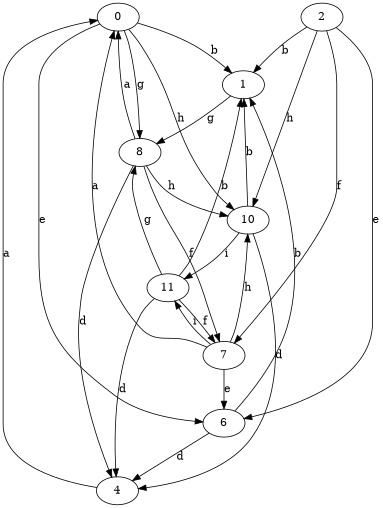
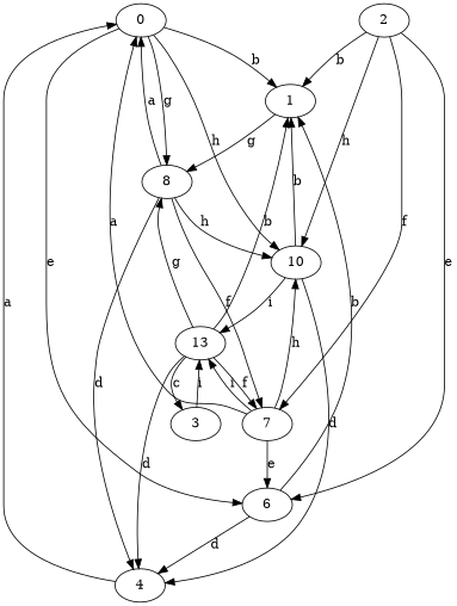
  strict digraph {
    0
    1
    6
    8
    10
    2
    7
    4
-   11
+   11 [label=13]
+   3
    0 -> 1 [label=b]
    0 -> 6 [label=e]
    0 -> 8 [label=g]
    0 -> 10 [label=h]
    1 -> 8 [label=g]
    6 -> 1 [label=b]
    6 -> 4 [label=d]
    8 -> 0 [label=a]
    8 -> 10 [label=h]
    8 -> 7 [label=f]
    8 -> 4 [label=d]
    10 -> 1 [label=b]
    10 -> 4 [label=d]
    10 -> 11 [label=i]
    2 -> 1 [label=b]
    2 -> 6 [label=e]
    2 -> 10 [label=h]
    2 -> 7 [label=f]
    7 -> 0 [label=a]
    7 -> 6 [label=e]
    7 -> 10 [label=h]
    7 -> 11 [label=i]
    4 -> 0 [label=a]
    11 -> 1 [label=b]
    11 -> 8 [label=g]
    11 -> 7 [label=f]
    11 -> 4 [label=d]
+   11 -> 3 [label=c]
+   3 -> 11 [label=i]
  }
